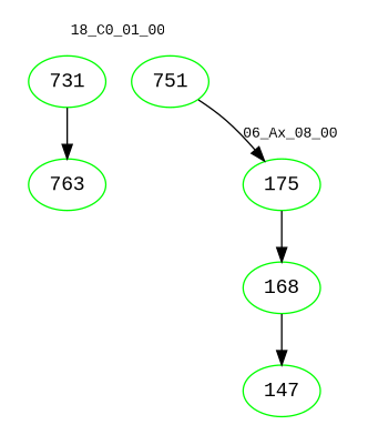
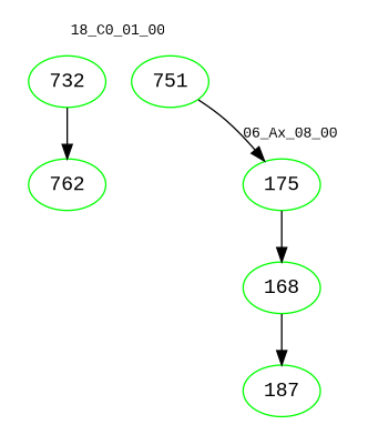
  digraph {
    fontname="Liberation Mono"
    node [color=green fontname="Liberation Mono"]
    edge [color=black fontname="Liberation Mono"]
    n1 [label=175]
    n2 [label=168]
-   n3 [label=147]
+   n3 [label=187]
    n4 [label=751]
-   n5 [label=731]
-   n6 [label=763]
+   n5 [label=732]
+   n6 [label=762]
    subgraph cluster_1 {
      color=white
      fontsize=10
      label="06_Ax_08_00"
      n1
      n2
      n3
    }
    subgraph cluster_2 {
      color=white
      fontsize=10
      label="18_C0_01_00"
      n4
      n5
      n6
    }
    n1 -> n2
    n2 -> n3
    n4 -> n1
    n5 -> n6
  }
